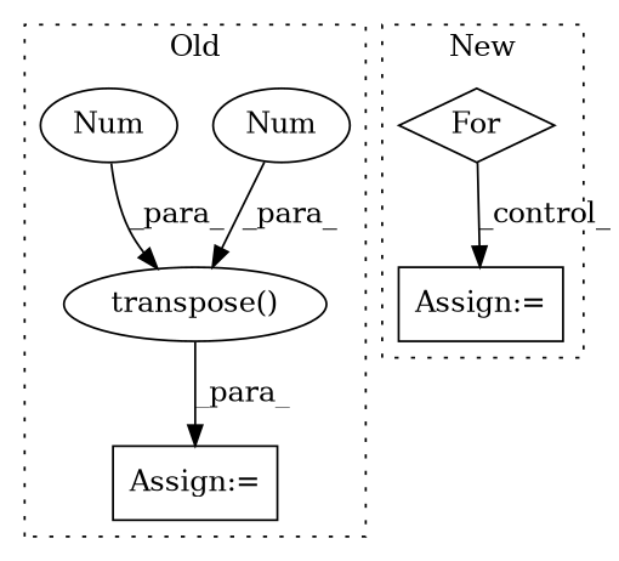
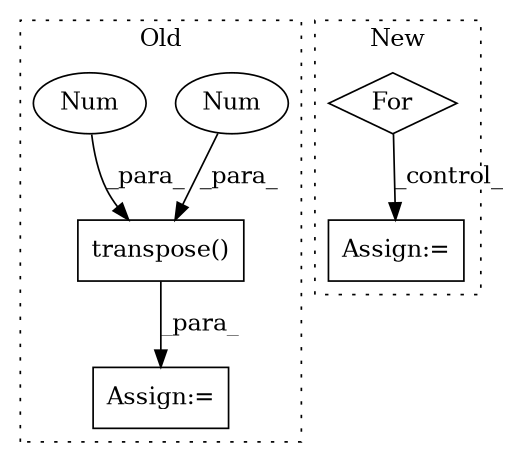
  digraph {
    node [a=76 l=1 shape=box]
-   n1 [a=75 l="26,1" label="transpose()" s="4165,4195" shape=ellipse]
+   n1 [a=75 l="26,1" label="transpose()" s="4165,4195"]
    n2 [label=Num s=4194 shape=ellipse]
    n3 [label=Num s=4191 shape=ellipse]
    n4 [a=68 l=3 label="Assign:=" s=4162]
    n5 [a=107 l="4,14" label=For s="4133,4160" shape=diamond]
    n6 [a=68 l=3 label="Assign:=" s=4243]
    subgraph cluster_1 {
      label=Old
      style=dotted
      n1
      n2
      n3
      n4
    }
    subgraph cluster_2 {
      label=New
      style=dotted
      n5
      n6
    }
    n1 -> n4 [label=_para_]
    n2 -> n1 [label=_para_]
    n3 -> n1 [label=_para_]
    n5 -> n6 [label=_control_]
  }
